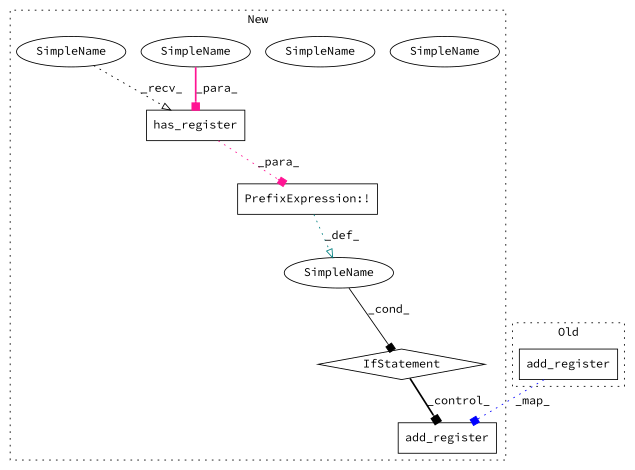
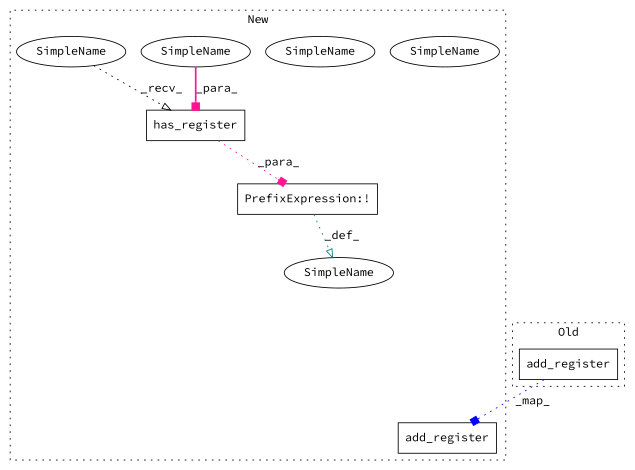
  digraph {
    fontname="Source Code Pro"
    node [a=42 fontname="Source Code Pro" l="13,1" s=1000 shape=ellipse]
    edge [arrowhead=box color=black fontname="Source Code Pro" style=dotted]
    n1 [a=32 label=add_register s="1050,1071" shape=box]
    n2 [a=32 label=has_register s="1008,1029" shape=box]
    n3 [a=38 l=1 label="PrefixExpression:!" s=999 shape=box]
    n4 [label=SimpleName l="" s=""]
-   n5 [a=25 l="4,2" label=IfStatement s="995,1030" shape=diamond]
    n6 [l=7 label=SimpleName]
    n7 [l=8 label=SimpleName s=1021]
    n8 [l=8 label=SimpleName s=1021]
    n9 [l=7 label=SimpleName]
    n10 [a=32 label=add_register s="1003,1024" shape=box]
    subgraph cluster_1 {
      label=New
      style=dotted
      n1
      n2
      n3
      n4
-     n5
      n6
      n7
      n8
      n9
    }
    subgraph cluster_2 {
      label=Old
      style=dotted
      n10
    }
    n2 -> n3 [color=deeppink label=_para_]
    n3 -> n4 [arrowhead=onormal color=teal label=_def_]
-   n4 -> n5 [label=_cond_ style=solid]
-   n5 -> n1 [label=_control_ style=bold]
    n8 -> n2 [color=deeppink label=_para_ style=bold]
    n9 -> n2 [arrowhead=onormal label=_recv_]
    n10 -> n1 [color=blue label=_map_]
  }
